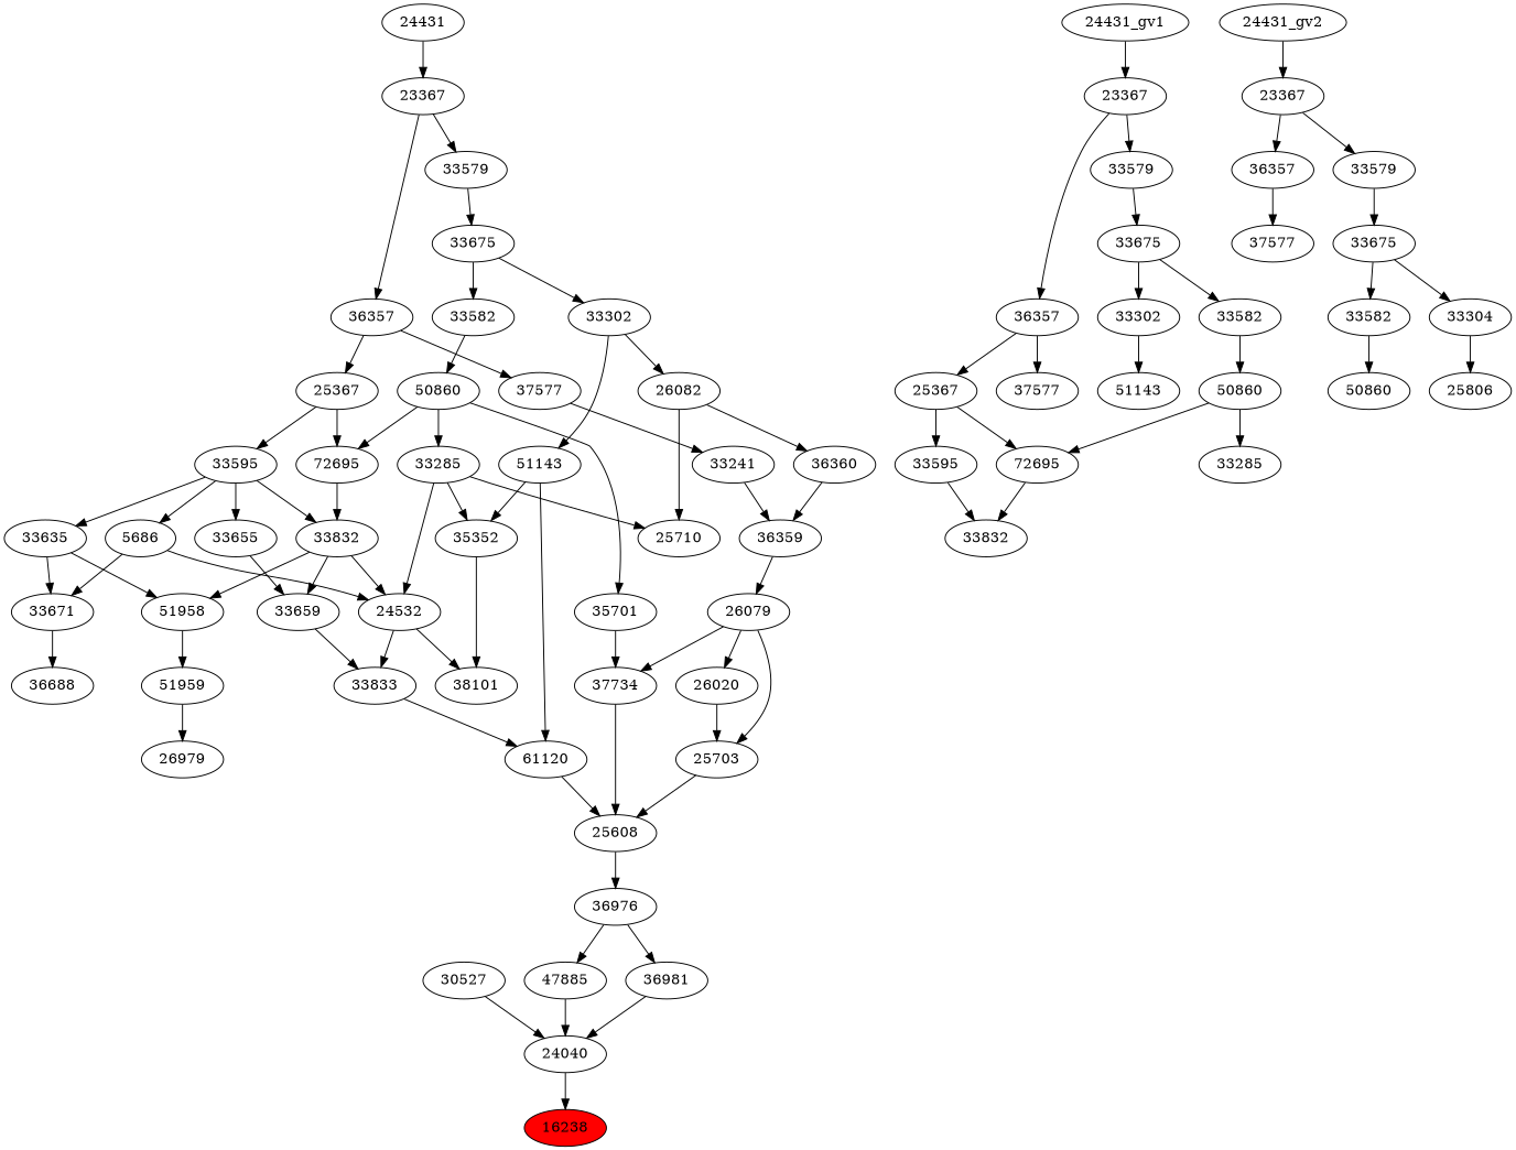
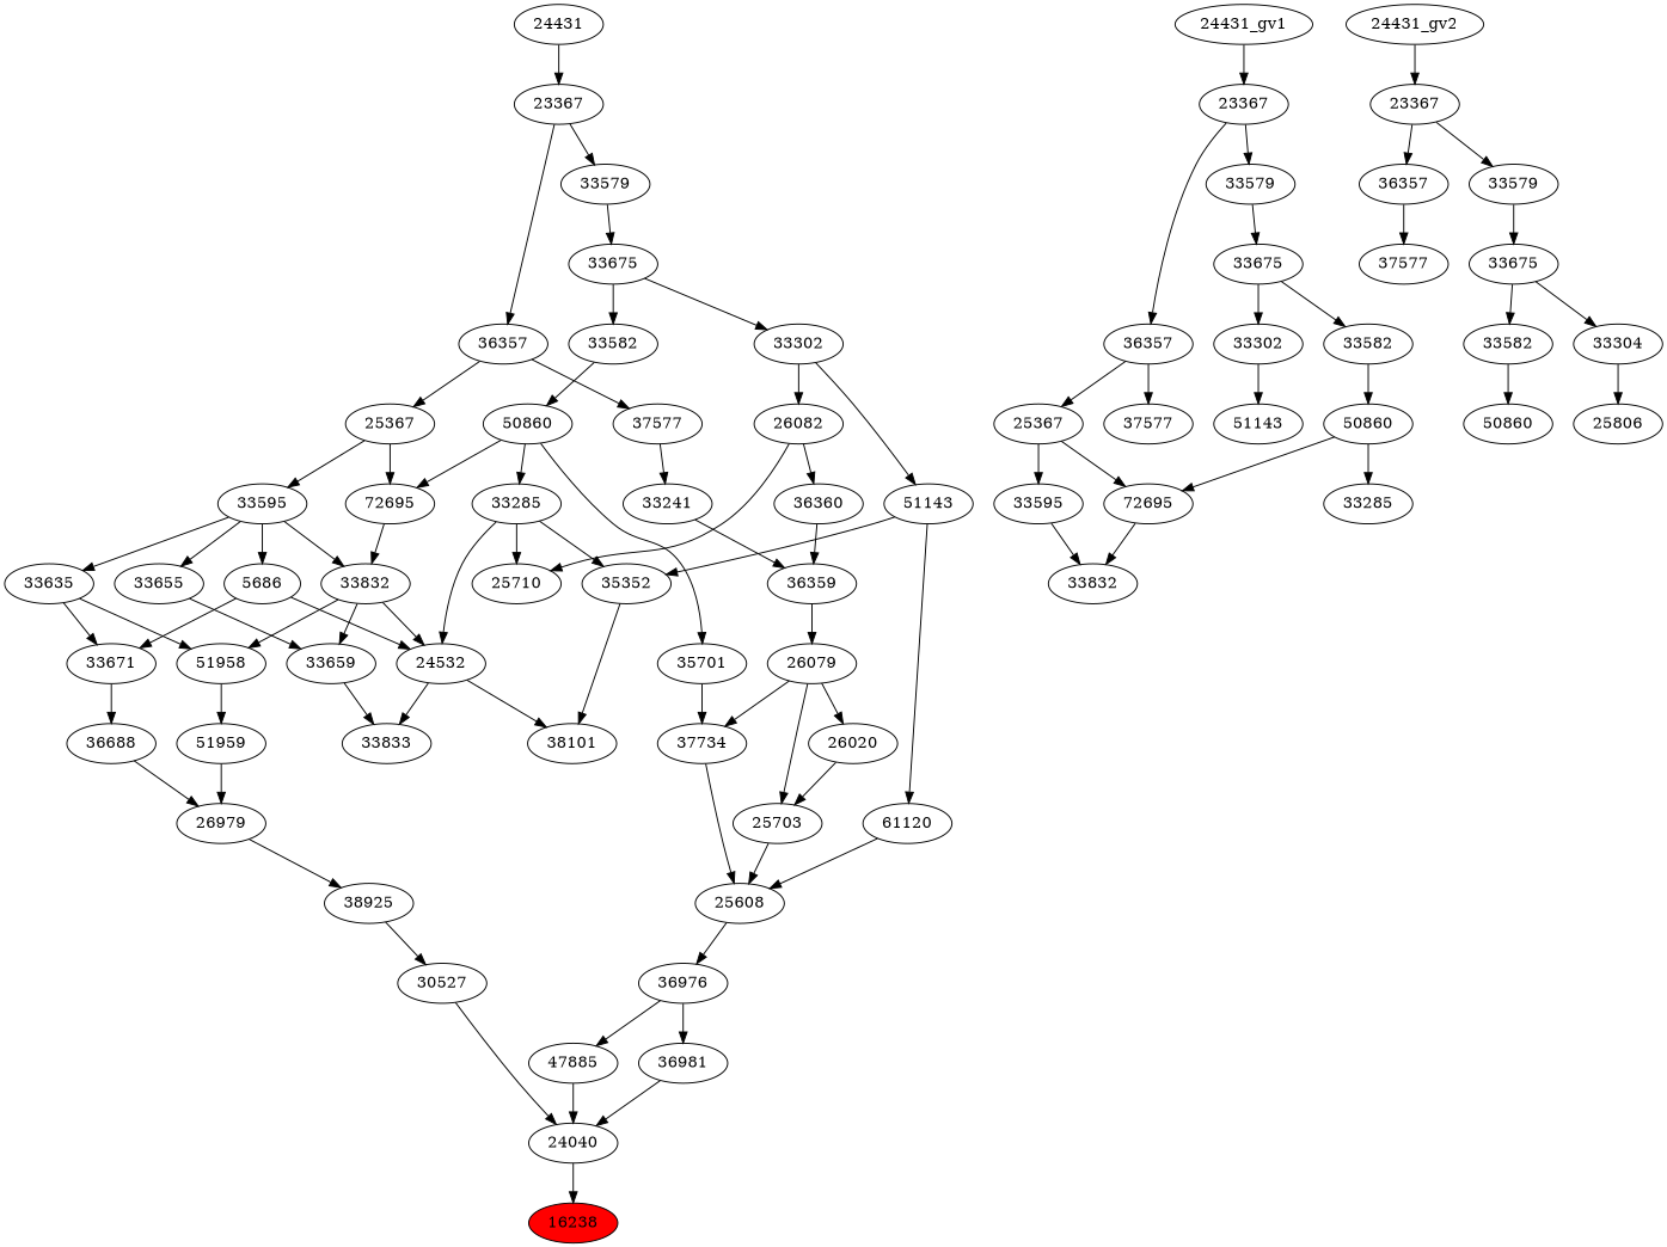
  strict digraph {
    n1 [fillcolor=red label=16238 style=filled]
    n2 [label=24040]
    n3 [label=30527]
    n4 [label=36981]
    n5 [label=47885]
+   n6 [label=38925]
    n7 [label=36976]
    n8 [label=26979]
    n9 [label=38101]
    n10 [label=25608]
    n11 [label=36688]
    n12 [label=51959]
    n13 [label=24532]
    n14 [label=33833]
    n15 [label=61120]
    n16 [label=35352]
    n17 [label=25703]
    n18 [label=37734]
    n19 [label=33671]
    n20 [label=51958]
    n21 [label=33285]
    n22 [label=25710]
    n23 [label=5686]
    n24 [label=33832]
    n25 [label=33659]
    n26 [label=51143]
    n27 [label=26020]
    n28 [label=26079]
    n29 [label=35701]
    n30 [label=33635]
    n31 [label=50860]
    n32 [label=72695]
    n33 [label=33595]
    n34 [label=33655]
    n35 [label=33302]
    n36 [label=26082]
    n37 [label=36360]
    n38 [label=36359]
    n39 [label=33582]
    n40 [label=25367]
    n41 [label=33675]
    n42 [label=33241]
    n43 [label=36357]
    n44 [label=37577]
    n45 [label=33579]
    n46 [label=23367]
    n47 [label=24431]
    n48 [label=33285]
    n49 [label=50860]
    n50 [label=72695]
    n51 [label=33832]
    n52 [label=33595]
    n53 [label=51143]
    n54 [label=33302]
    n55 [label=33582]
    n56 [label=25367]
    n57 [label=33675]
    n58 [label=36357]
    n59 [label=37577]
    n60 [label=33579]
    n61 [label=23367]
    "24431_gv1"
    n63 [label=50860]
    n64 [label=33582]
    n65 [label=25806]
    n66 [label=33304]
    n67 [label=37577]
    n68 [label=36357]
    n69 [label=33675]
    n70 [label=23367]
    n71 [label=33579]
    "24431_gv2"
    subgraph sub_1 {
      n1
      n2
      n3
      n4
      n5
+     n6
      n7
      n8
      n9
      n10
      n11
      n12
      n13
      n14
      n15
      n16
      n17
      n18
      n19
      n20
      n21
      n22
      n23
      n24
      n25
      n26
      n27
      n28
      n29
      n30
      n31
      n32
      n33
      n34
      n35
      n36
      n37
      n38
      n39
      n40
      n41
      n42
      n43
      n44
      n45
      n46
      n47
    }
    subgraph sub_2 {
      n48
      n49
      n50
      n51
      n52
      n53
      n54
      n55
      n56
      n57
      n58
      n59
      n60
      n61
      "24431_gv1"
    }
    subgraph sub_3 {
      n63
      n64
      n65
      n66
      n67
      n68
      n69
      n70
      n71
      "24431_gv2"
    }
    n2 -> n1
    n3 -> n2
    n4 -> n2
    n5 -> n2
+   n6 -> n3
    n7 -> n4
    n7 -> n5
+   n8 -> n6
    n10 -> n7
+   n11 -> n8
    n12 -> n8
    n13 -> n9
    n13 -> n14
-   n14 -> n15
    n15 -> n10
    n16 -> n9
    n17 -> n10
    n18 -> n10
    n19 -> n11
    n20 -> n12
    n21 -> n13
    n21 -> n16
    n21 -> n22
    n23 -> n13
    n23 -> n19
    n24 -> n13
    n24 -> n20
    n24 -> n25
    n25 -> n14
    n26 -> n15
    n26 -> n16
    n27 -> n17
    n28 -> n17
    n28 -> n18
    n28 -> n27
    n29 -> n18
    n30 -> n19
    n30 -> n20
    n31 -> n21
    n31 -> n29
    n31 -> n32
    n32 -> n24
    n33 -> n23
    n33 -> n24
    n33 -> n30
    n33 -> n34
    n34 -> n25
    n35 -> n26
    n35 -> n36
    n36 -> n22
    n36 -> n37
    n37 -> n38
    n38 -> n28
    n39 -> n31
    n40 -> n32
    n40 -> n33
    n41 -> n35
    n41 -> n39
    n42 -> n38
    n43 -> n40
    n43 -> n44
    n44 -> n42
    n45 -> n41
    n46 -> n43
    n46 -> n45
    n47 -> n46
    n49 -> n48
    n49 -> n50
    n50 -> n51
    n52 -> n51
    n54 -> n53
    n55 -> n49
    n56 -> n50
    n56 -> n52
    n57 -> n54
    n57 -> n55
    n58 -> n56
    n58 -> n59
    n60 -> n57
    n61 -> n58
    n61 -> n60
    "24431_gv1" -> n61
    n64 -> n63
    n66 -> n65
    n68 -> n67
    n69 -> n64
    n69 -> n66
    n70 -> n68
    n70 -> n71
    n71 -> n69
    "24431_gv2" -> n70
  }
